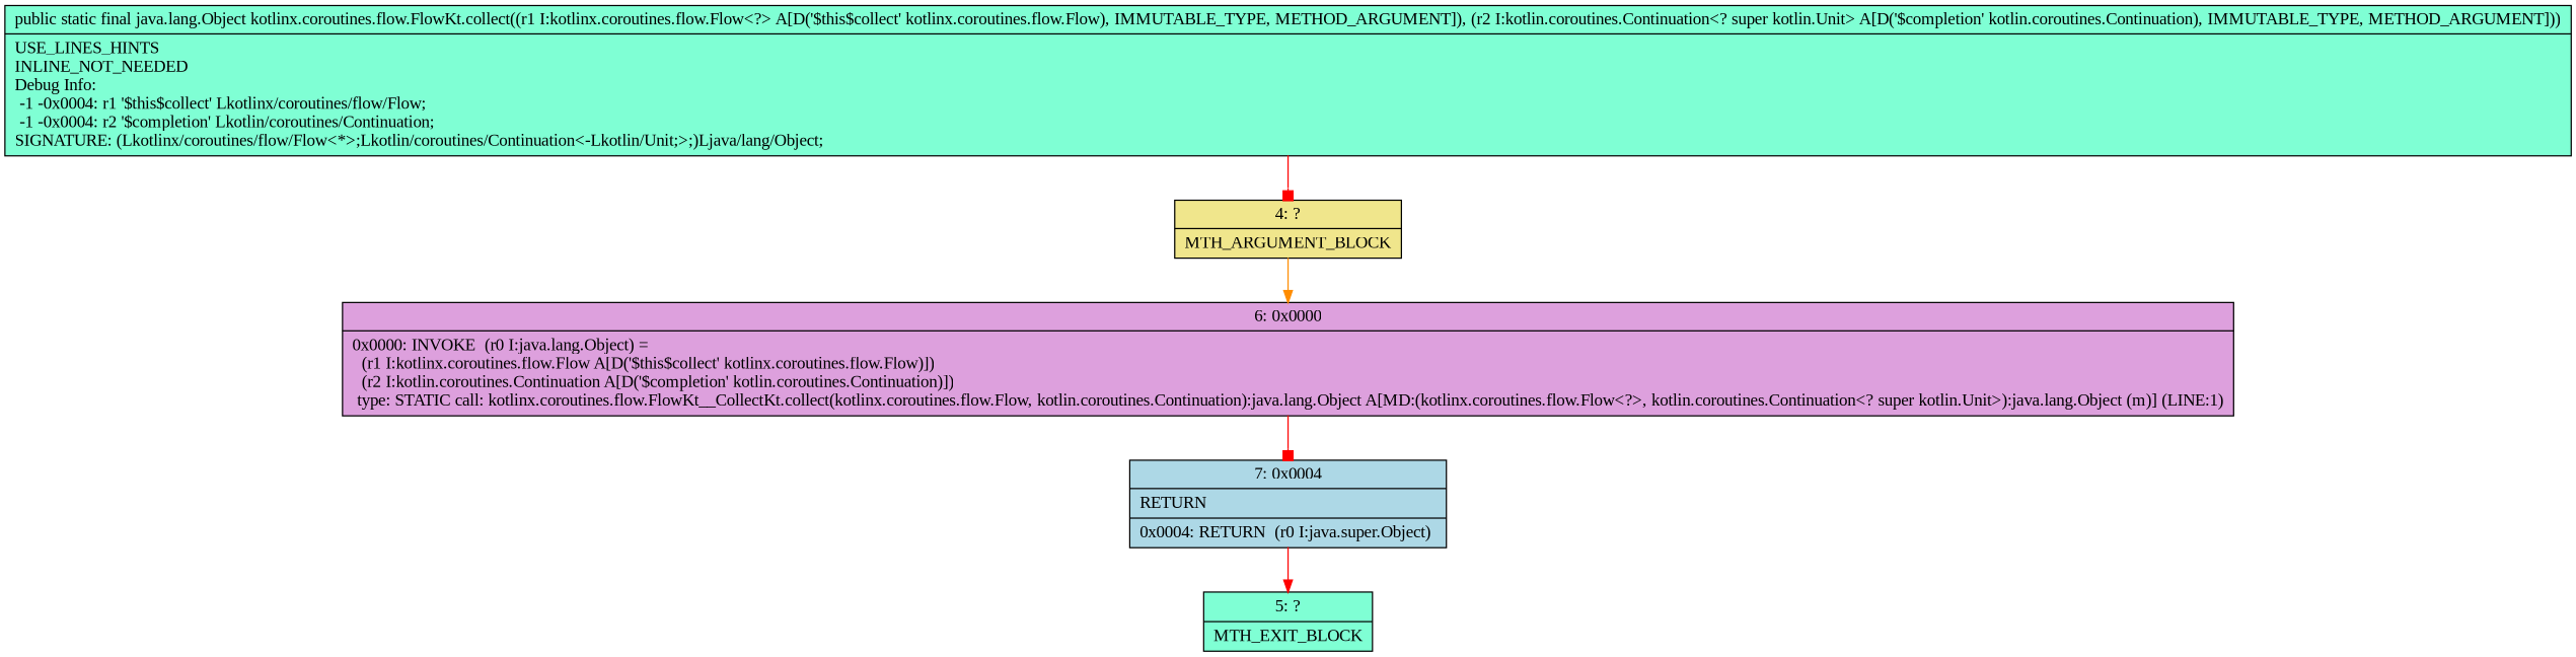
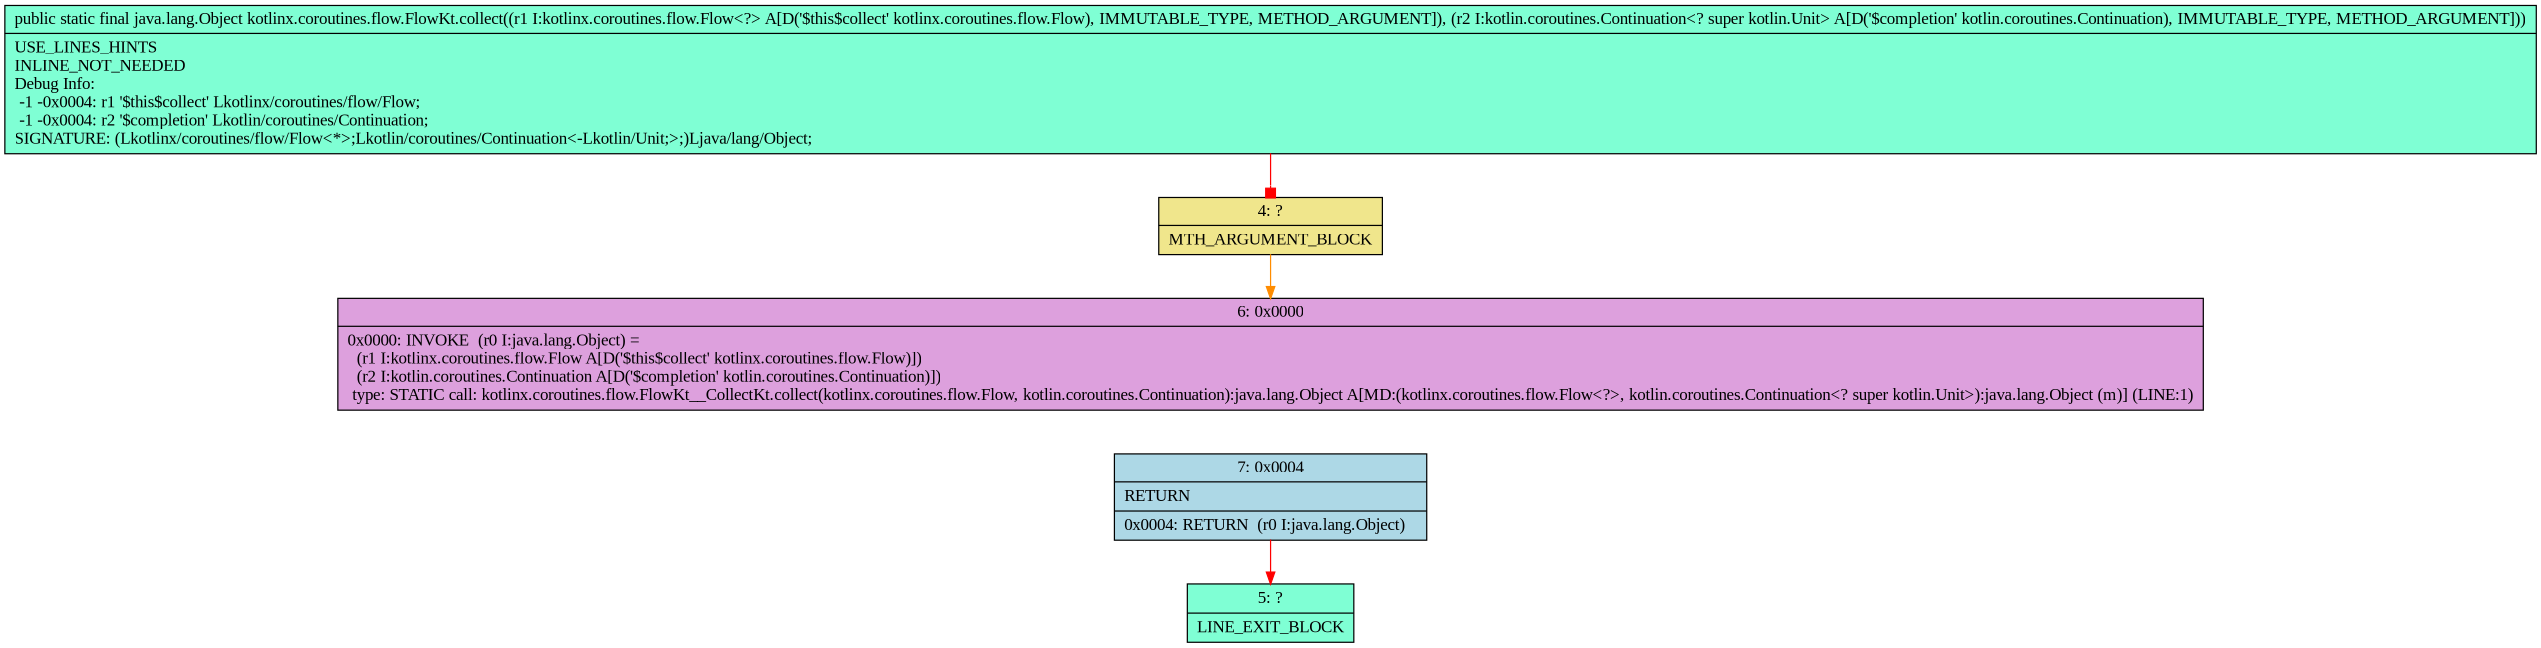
  digraph {
    fontname="Liberation Serif"
    node [fillcolor=aquamarine fontname="Liberation Serif" shape=record style=filled]
    edge [arrowhead=normal color=red fontname="Liberation Serif"]
    n1 [fillcolor=khaki label="{4\:\ ?|MTH_ARGUMENT_BLOCK\l}"]
    n2 [fillcolor=plum label="{6\:\ 0x0000|0x0000: INVOKE  (r0 I:java.lang.Object) = \l  (r1 I:kotlinx.coroutines.flow.Flow A[D('$this$collect' kotlinx.coroutines.flow.Flow)])\l  (r2 I:kotlin.coroutines.Continuation A[D('$completion' kotlin.coroutines.Continuation)])\l type: STATIC call: kotlinx.coroutines.flow.FlowKt__CollectKt.collect(kotlinx.coroutines.flow.Flow, kotlin.coroutines.Continuation):java.lang.Object A[MD:(kotlinx.coroutines.flow.Flow\<?\>, kotlin.coroutines.Continuation\<? super kotlin.Unit\>):java.lang.Object (m)] (LINE:1)\l}"]
-   n3 [fillcolor=lightblue label="{7\:\ 0x0004|RETURN\l|0x0004: RETURN  (r0 I:java.super.Object) \l}"]
-   n4 [label="{5\:\ ?|MTH_EXIT_BLOCK\l}"]
+   n3 [fillcolor=lightblue label="{7\:\ 0x0004|RETURN\l|0x0004: RETURN  (r0 I:java.lang.Object) \l}"]
+   n4 [label="{5\:\ ?|LINE_EXIT_BLOCK\l}"]
    n5 [label="{public static final java.lang.Object kotlinx.coroutines.flow.FlowKt.collect((r1 I:kotlinx.coroutines.flow.Flow\<?\> A[D('$this$collect' kotlinx.coroutines.flow.Flow), IMMUTABLE_TYPE, METHOD_ARGUMENT]), (r2 I:kotlin.coroutines.Continuation\<? super kotlin.Unit\> A[D('$completion' kotlin.coroutines.Continuation), IMMUTABLE_TYPE, METHOD_ARGUMENT]))  | USE_LINES_HINTS\lINLINE_NOT_NEEDED\lDebug Info:\l  \-1 \-0x0004: r1 '$this$collect' Lkotlinx\/coroutines\/flow\/Flow;\l  \-1 \-0x0004: r2 '$completion' Lkotlin\/coroutines\/Continuation;\lSIGNATURE: (Lkotlinx\/coroutines\/flow\/Flow\<*\>;Lkotlin\/coroutines\/Continuation\<\-Lkotlin\/Unit;\>;)Ljava\/lang\/Object;\l}"]
    n1 -> n2 [color=darkorange]
-   n2 -> n3 [arrowhead=box]
    n3 -> n4
    n5 -> n1 [arrowhead=box]
  }
